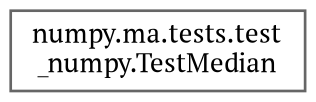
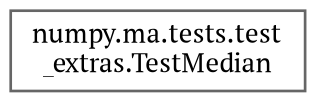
  digraph {
    rankdir=LR
    fontname="PT Serif"
-   n1 [color=grey40 fillcolor=white fontname="PT Serif" fontsize=10 height=0.2 label="numpy.ma.tests.test\l_numpy.TestMedian" shape=box style=filled width=0.4]
+   n1 [color=grey40 fillcolor=white fontname="PT Serif" fontsize=10 height=0.2 label="numpy.ma.tests.test\l_extras.TestMedian" shape=box style=filled width=0.4]
  }
